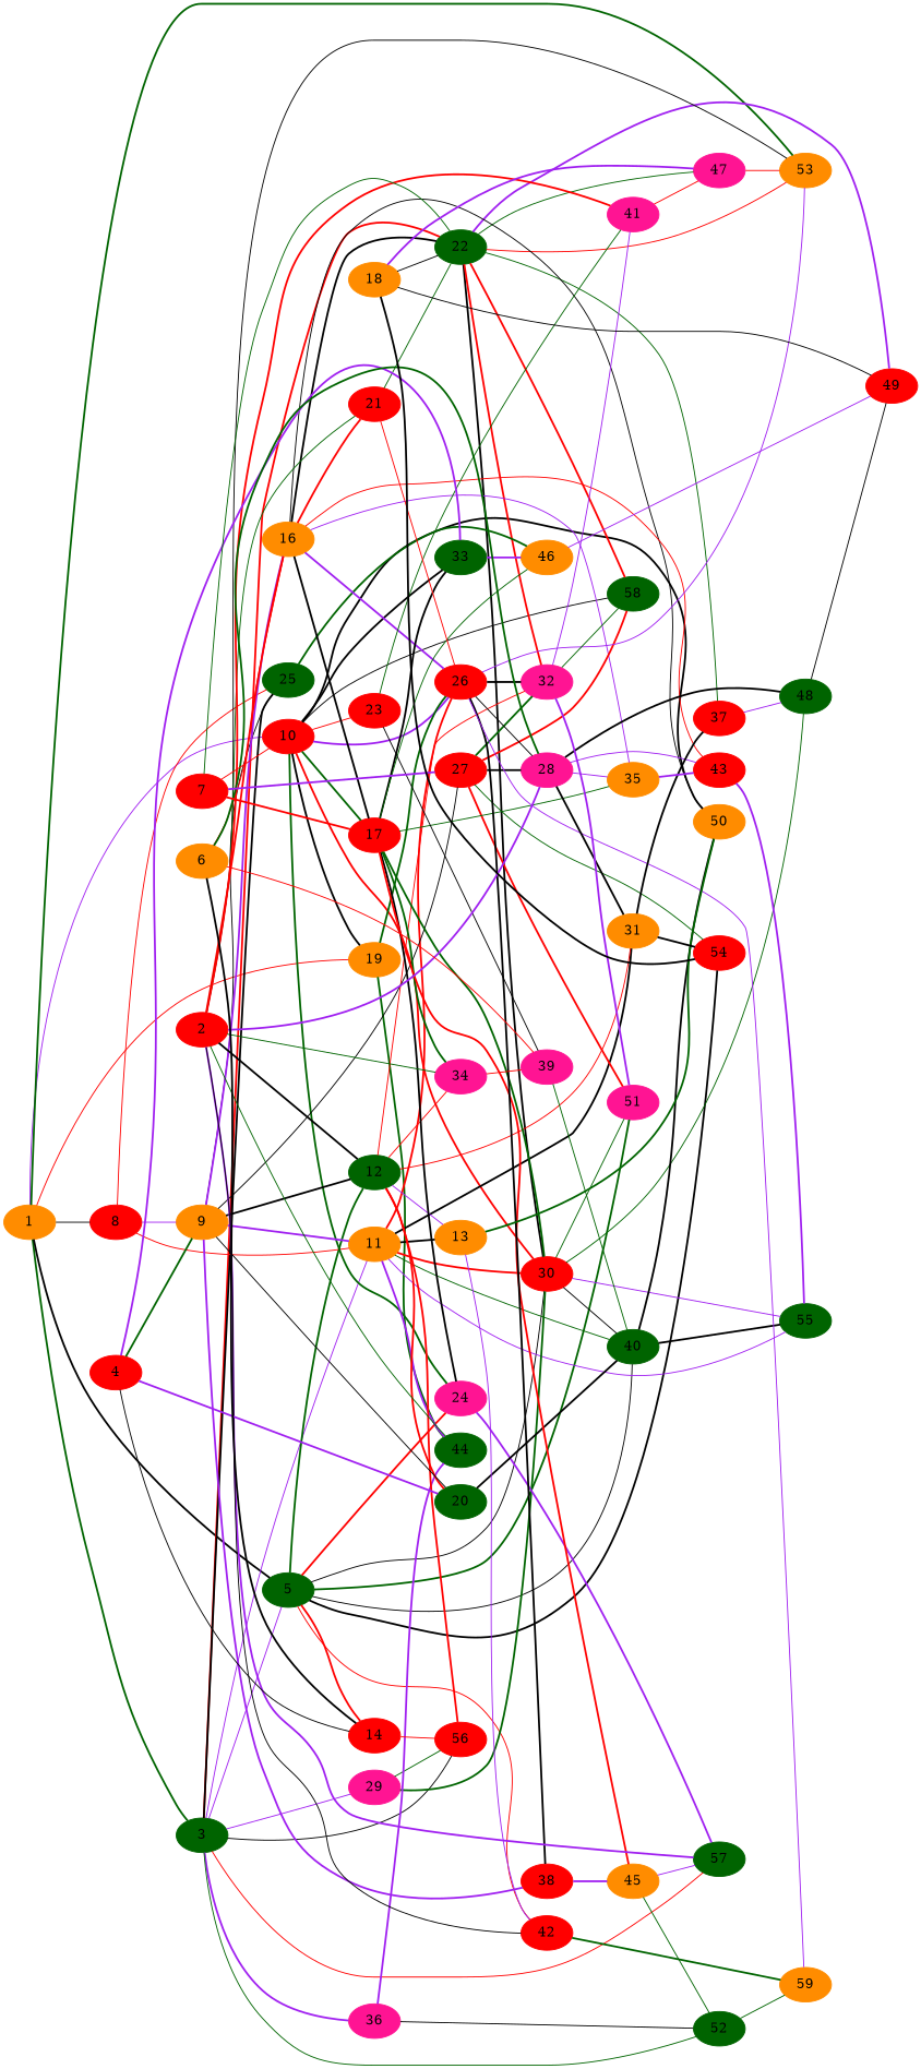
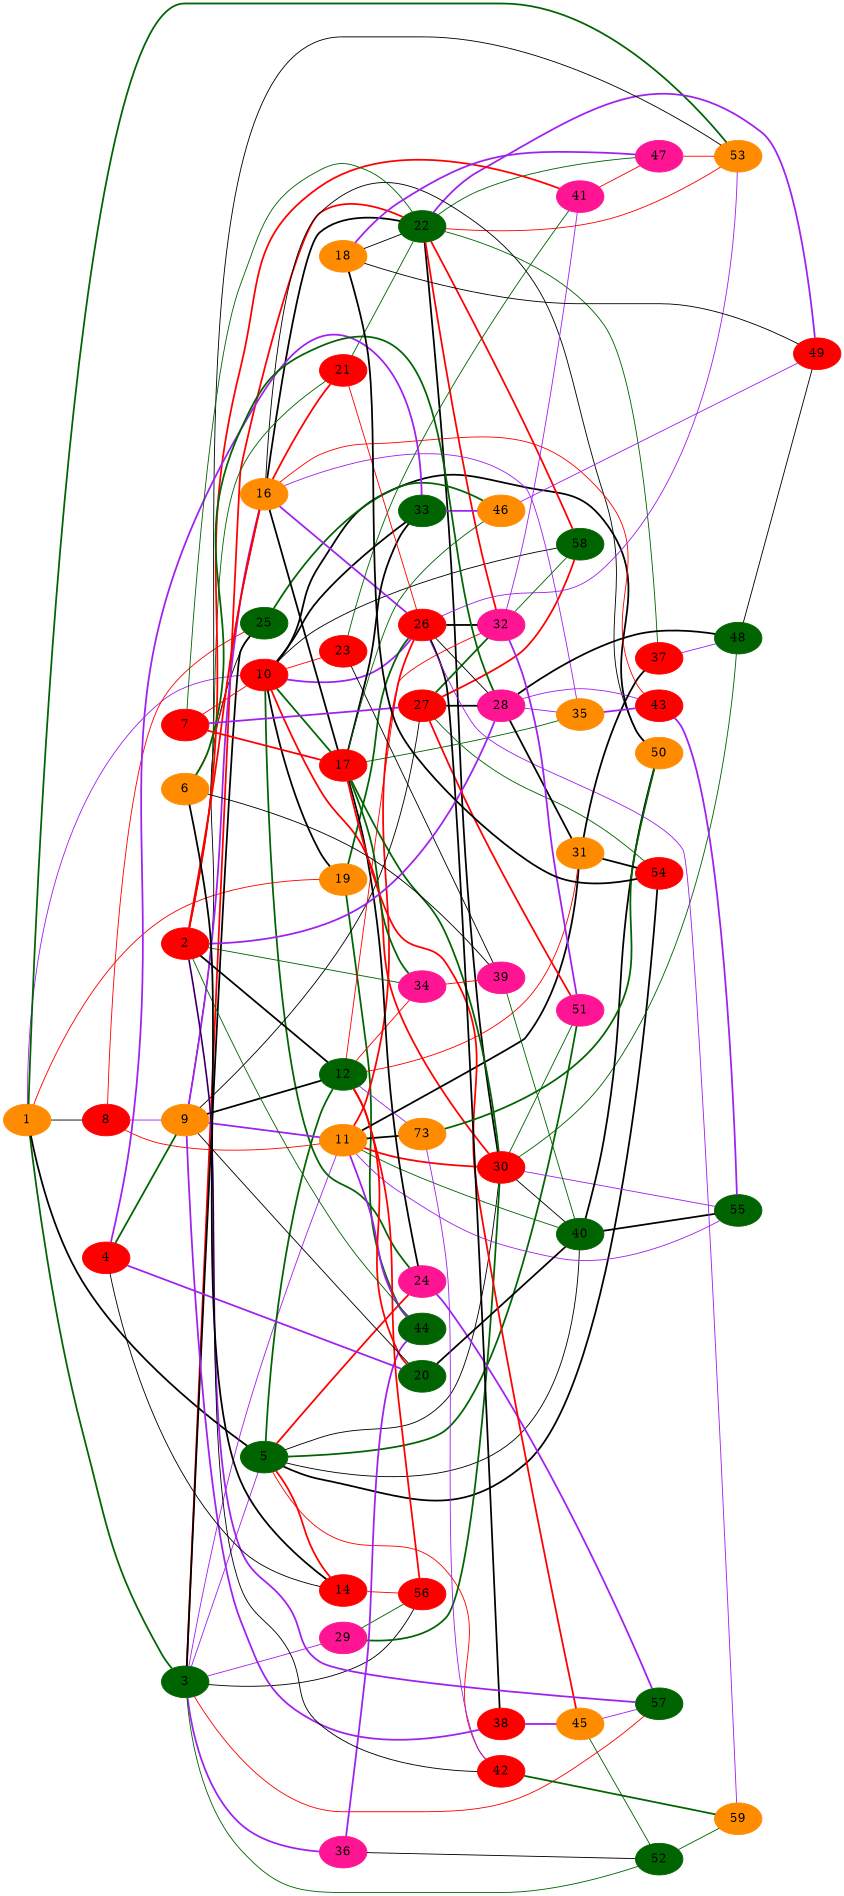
  graph {
    rankdir=LR
    node [color=red style=filled]
    edge [color=black style=bold weight=1.0]
    1 [color=darkorange]
    3 [color=darkgreen]
    5 [color=darkgreen]
    8
    10
    19 [color=darkorange]
    53 [color=darkorange]
    57 [color=darkgreen]
    11 [color=darkorange]
    22 [color=darkgreen]
    25 [color=darkgreen]
    29 [color=deeppink]
    36 [color=deeppink]
    52 [color=darkgreen]
    56
    12 [color=darkgreen]
    42
    14
    24 [color=deeppink]
    30
    40 [color=darkgreen]
    51 [color=deeppink]
    54
    9 [color=darkorange]
    16 [color=darkorange]
    20 [color=darkgreen]
    27
    38
    33 [color=darkgreen]
    17
    23
    26
    50 [color=darkorange]
    58 [color=darkgreen]
    44 [color=darkgreen]
    2
    21
    28 [color=deeppink]
    34 [color=deeppink]
    41 [color=deeppink]
-   13 [color=darkorange]
+   13 [color=darkorange label=73]
    31 [color=darkorange]
    32 [color=deeppink]
    35 [color=darkorange]
    43
    48 [color=darkgreen]
    39 [color=deeppink]
    47 [color=deeppink]
    59 [color=darkorange]
    55 [color=darkgreen]
    37
    49
    46 [color=darkorange]
    4
    6 [color=darkorange]
    7
    45 [color=darkorange]
    18 [color=darkorange]
    1 -- 3 [color=darkgreen]
    1 -- 5 [weight=2.0]
    1 -- 8 [style=solid]
    1 -- 10 [color=purple style=solid]
    1 -- 19 [color=red style=solid]
    1 -- 53 [color=darkgreen]
    3 -- 5 [color=purple style=solid]
    3 -- 57 [color=red style=solid]
    3 -- 11 [color=purple style=solid]
    3 -- 22 [color=red]
    3 -- 25
    3 -- 29 [color=purple style=solid]
    3 -- 36 [color=purple]
    3 -- 52 [color=darkgreen style=solid]
    3 -- 56 [style=solid]
    5 -- 12 [color=darkgreen]
    5 -- 42 [color=red style=solid]
    5 -- 14 [color=red]
    5 -- 24 [color=red]
    5 -- 30 [style=solid]
    5 -- 40 [style=solid weight=2.0]
    5 -- 51 [color=darkgreen]
    5 -- 54
    8 -- 11 [color=red style=solid]
    8 -- 25 [color=red style=solid]
    8 -- 9 [color=purple style=solid]
    10 -- 19
    10 -- 24 [color=darkgreen]
    10 -- 30 [color=red]
    10 -- 33
    10 -- 17 [color=darkgreen]
    10 -- 23 [color=red style=solid weight=2.0]
    10 -- 26 [color=purple]
    10 -- 50
    10 -- 58 [style=solid]
    19 -- 26 [color=darkgreen]
    19 -- 44 [color=darkgreen]
    11 -- 30 [color=red]
    11 -- 40 [color=darkgreen style=solid]
    11 -- 26 [color=red]
    11 -- 44 [color=purple]
    11 -- 13
    11 -- 31
    11 -- 55 [color=purple style=solid]
    22 -- 53 [color=red style=solid]
    22 -- 30
    22 -- 58 [color=red]
    22 -- 32 [color=red]
    22 -- 47 [color=darkgreen style=solid]
    22 -- 37 [color=darkgreen style=solid]
    22 -- 49 [color=purple]
    25 -- 46 [color=darkgreen]
    29 -- 56 [color=darkgreen style=solid]
    29 -- 30 [color=darkgreen]
    36 -- 52 [style=solid]
    36 -- 44 [color=purple]
    52 -- 59 [color=darkgreen style=solid]
    12 -- 56 [color=red]
    12 -- 20 [color=red]
    12 -- 34 [color=red style=solid]
    12 -- 13 [color=purple style=solid]
    12 -- 31 [color=red style=solid]
    12 -- 32 [color=red style=solid]
    42 -- 59 [color=darkgreen]
    14 -- 56 [color=red style=solid]
    24 -- 57 [color=purple]
    30 -- 40 [style=solid]
    30 -- 51 [color=darkgreen style=solid]
    30 -- 48 [color=darkgreen style=solid]
    30 -- 55 [color=purple style=solid]
    40 -- 50
    40 -- 55
    9 -- 11 [color=purple]
    9 -- 25 [style=solid]
    9 -- 12
    9 -- 16 [color=purple]
    9 -- 20 [style=solid]
    9 -- 27 [style=solid]
    9 -- 38 [color=purple]
    16 -- 22
    16 -- 17
    16 -- 26 [color=purple]
    16 -- 50 [style=solid]
    16 -- 21 [color=red]
    16 -- 35 [color=purple style=solid]
    16 -- 43 [color=red style=solid]
    20 -- 40
    27 -- 51 [color=red]
    27 -- 54 [color=darkgreen style=solid]
    27 -- 58 [color=red]
    27 -- 28 [weight=4.0]
    27 -- 32 [color=darkgreen]
    38 -- 45 [color=purple]
    33 -- 46 [color=purple]
    17 -- 24
    17 -- 30 [color=darkgreen]
    17 -- 33
    17 -- 34 [color=darkgreen]
    17 -- 35 [color=darkgreen style=solid]
    17 -- 46 [color=darkgreen style=solid]
    17 -- 45 [color=red]
    23 -- 41 [color=darkgreen style=solid]
    23 -- 39 [style=solid]
    26 -- 53 [color=purple style=solid]
    26 -- 38 [weight=2.0]
    26 -- 28 [style=solid]
    26 -- 32 [weight=2.0]
    26 -- 59 [color=purple style=solid]
    2 -- 53 [style=solid]
    2 -- 57 [color=purple]
    2 -- 12 [weight=2.0]
    2 -- 42 [style=solid]
    2 -- 16 [color=red]
    2 -- 44 [color=darkgreen style=solid]
    2 -- 21 [color=darkgreen style=solid]
    2 -- 28 [color=purple weight=2.0]
    2 -- 34 [color=darkgreen style=solid]
    2 -- 41 [color=red]
    21 -- 22 [color=darkgreen style=solid]
    21 -- 26 [color=red style=solid]
    28 -- 31
    28 -- 35 [color=purple style=solid]
    28 -- 43 [color=purple style=solid]
    28 -- 48
    34 -- 39 [color=red style=solid]
    41 -- 47 [color=red style=solid]
    13 -- 42 [color=purple style=solid]
    13 -- 50 [color=darkgreen]
    31 -- 54
    31 -- 37
    32 -- 51 [color=purple]
    32 -- 58 [color=darkgreen style=solid]
    32 -- 41 [color=purple style=solid]
    35 -- 43 [color=purple]
    43 -- 55 [color=purple]
    48 -- 49 [style=solid]
    39 -- 40 [color=darkgreen style=solid]
    47 -- 53 [color=red style=solid]
    37 -- 48 [color=purple style=solid]
    46 -- 49 [color=purple style=solid]
    4 -- 14 [style=solid]
    4 -- 9 [color=darkgreen]
    4 -- 20 [color=purple]
    4 -- 33 [color=purple]
    6 -- 14
    6 -- 16 [color=red style=solid]
    6 -- 28 [color=darkgreen]
-   6 -- 39 [color=red style=solid]
+   6 -- 39 [style=solid]
    7 -- 10 [color=red style=solid]
    7 -- 22 [color=darkgreen style=solid]
    7 -- 27 [color=purple]
    7 -- 17 [color=red]
    45 -- 57 [color=purple style=solid]
    45 -- 52 [color=darkgreen style=solid]
    18 -- 22 [style=solid]
    18 -- 54
    18 -- 47 [color=purple]
    18 -- 49 [style=solid]
  }
